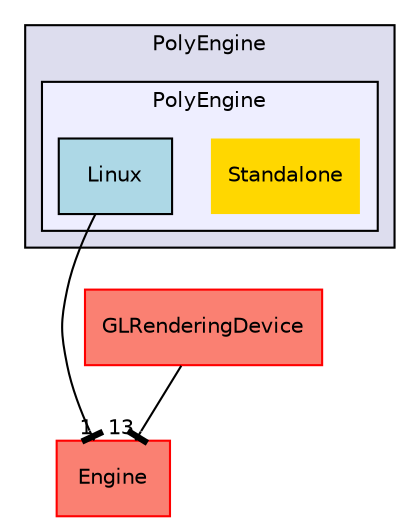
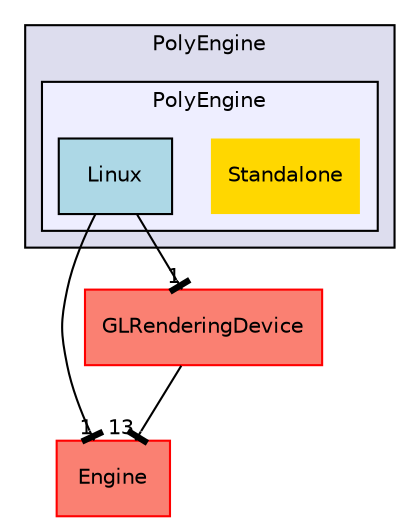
  digraph {
    compound=true
    node [fontname=Helvetica fontsize=10 shape=box style=filled fillcolor=salmon color=red]
    edge [headlabel=1 labeldistance=1.5 labelfontname=Helvetica labelfontsize=10 arrowhead=tee]
    n1 [label=Standalone shape=plaintext fillcolor=gold color=""]
    n2 [color=black fillcolor=lightblue label=Linux]
    n3 [label=Engine]
    n4 [label=GLRenderingDevice]
    subgraph cluster_1 {
      bgcolor="#ddddee"
      fontname=Helvetica
      fontsize=10
      label=PolyEngine
      pencolor=black
      subgraph cluster_2 {
        bgcolor="#eeeeff"
        fontname=Helvetica
        fontsize=10
        pencolor=black
        n1
        n2
      }
    }
    n2 -> n3
+   n2 -> n4
    n4 -> n3 [headlabel=13]
  }
